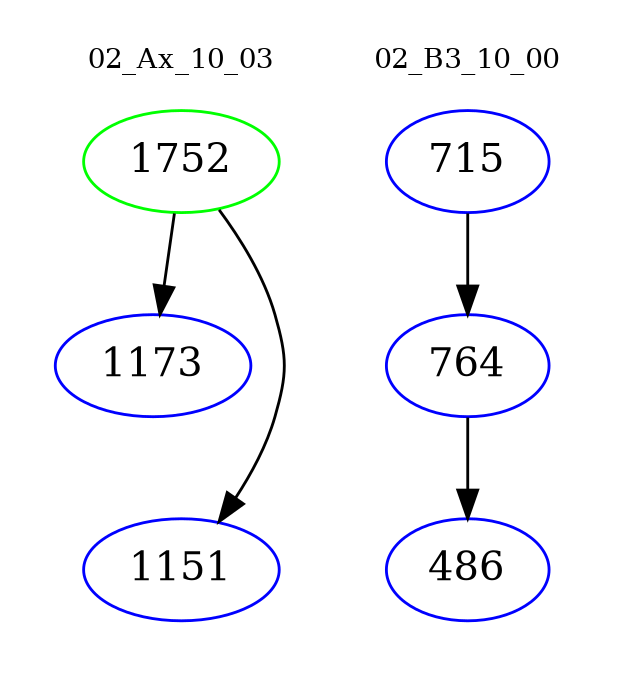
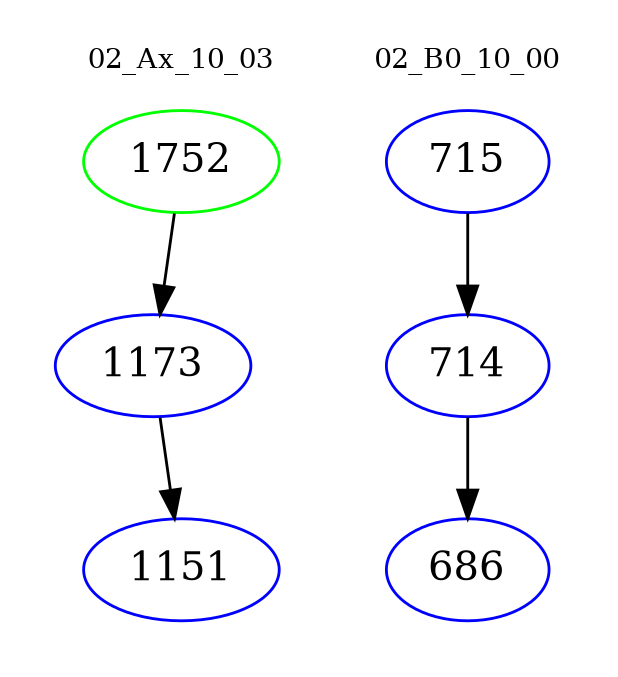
  digraph {
    node [color=blue]
    edge [color=black]
    n1 [color=green label=1752]
    n2 [label=1173]
    n3 [label=1151]
    n4 [label=715]
-   n5 [label=764]
-   n6 [label=486]
+   n5 [label=714]
+   n6 [label=686]
    subgraph cluster_1 {
      color=white
      fontsize=10
      label="02_Ax_10_03"
      n1
      n2
      n3
    }
    subgraph cluster_2 {
      color=white
      fontsize=10
-     label="02_B3_10_00"
+     label="02_B0_10_00"
      n4
      n5
      n6
    }
    n1 -> n2
-   n1 -> n3
+   n2 -> n3
    n4 -> n5
    n5 -> n6
  }
